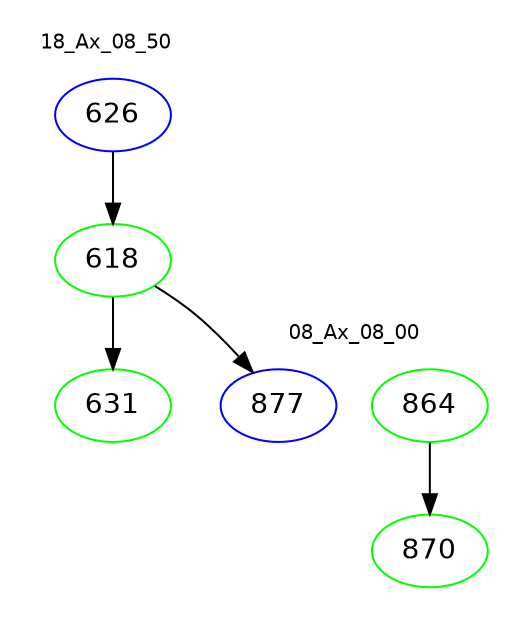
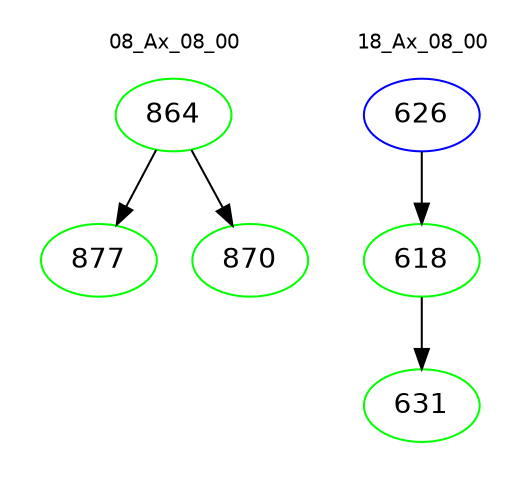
  digraph {
    fontname="DejaVu Sans"
    node [color=green fontname="DejaVu Sans"]
    edge [color=black fontname="DejaVu Sans"]
    n1 [label=864]
-   n2 [color=blue label=877]
+   n2 [label=877]
    n3 [label=870]
    n4 [label=618]
    n5 [color=blue label=626]
    n6 [label=631]
    subgraph cluster_1 {
      color=white
      fontsize=10
      label="08_Ax_08_00"
      n1
      n2
      n3
    }
    subgraph cluster_2 {
      color=white
      fontsize=10
-     label="18_Ax_08_50"
+     label="18_Ax_08_00"
      n4
      n5
      n6
    }
-   n4 -> n2
+   n1 -> n2
    n1 -> n3
    n4 -> n6
    n5 -> n4
  }
